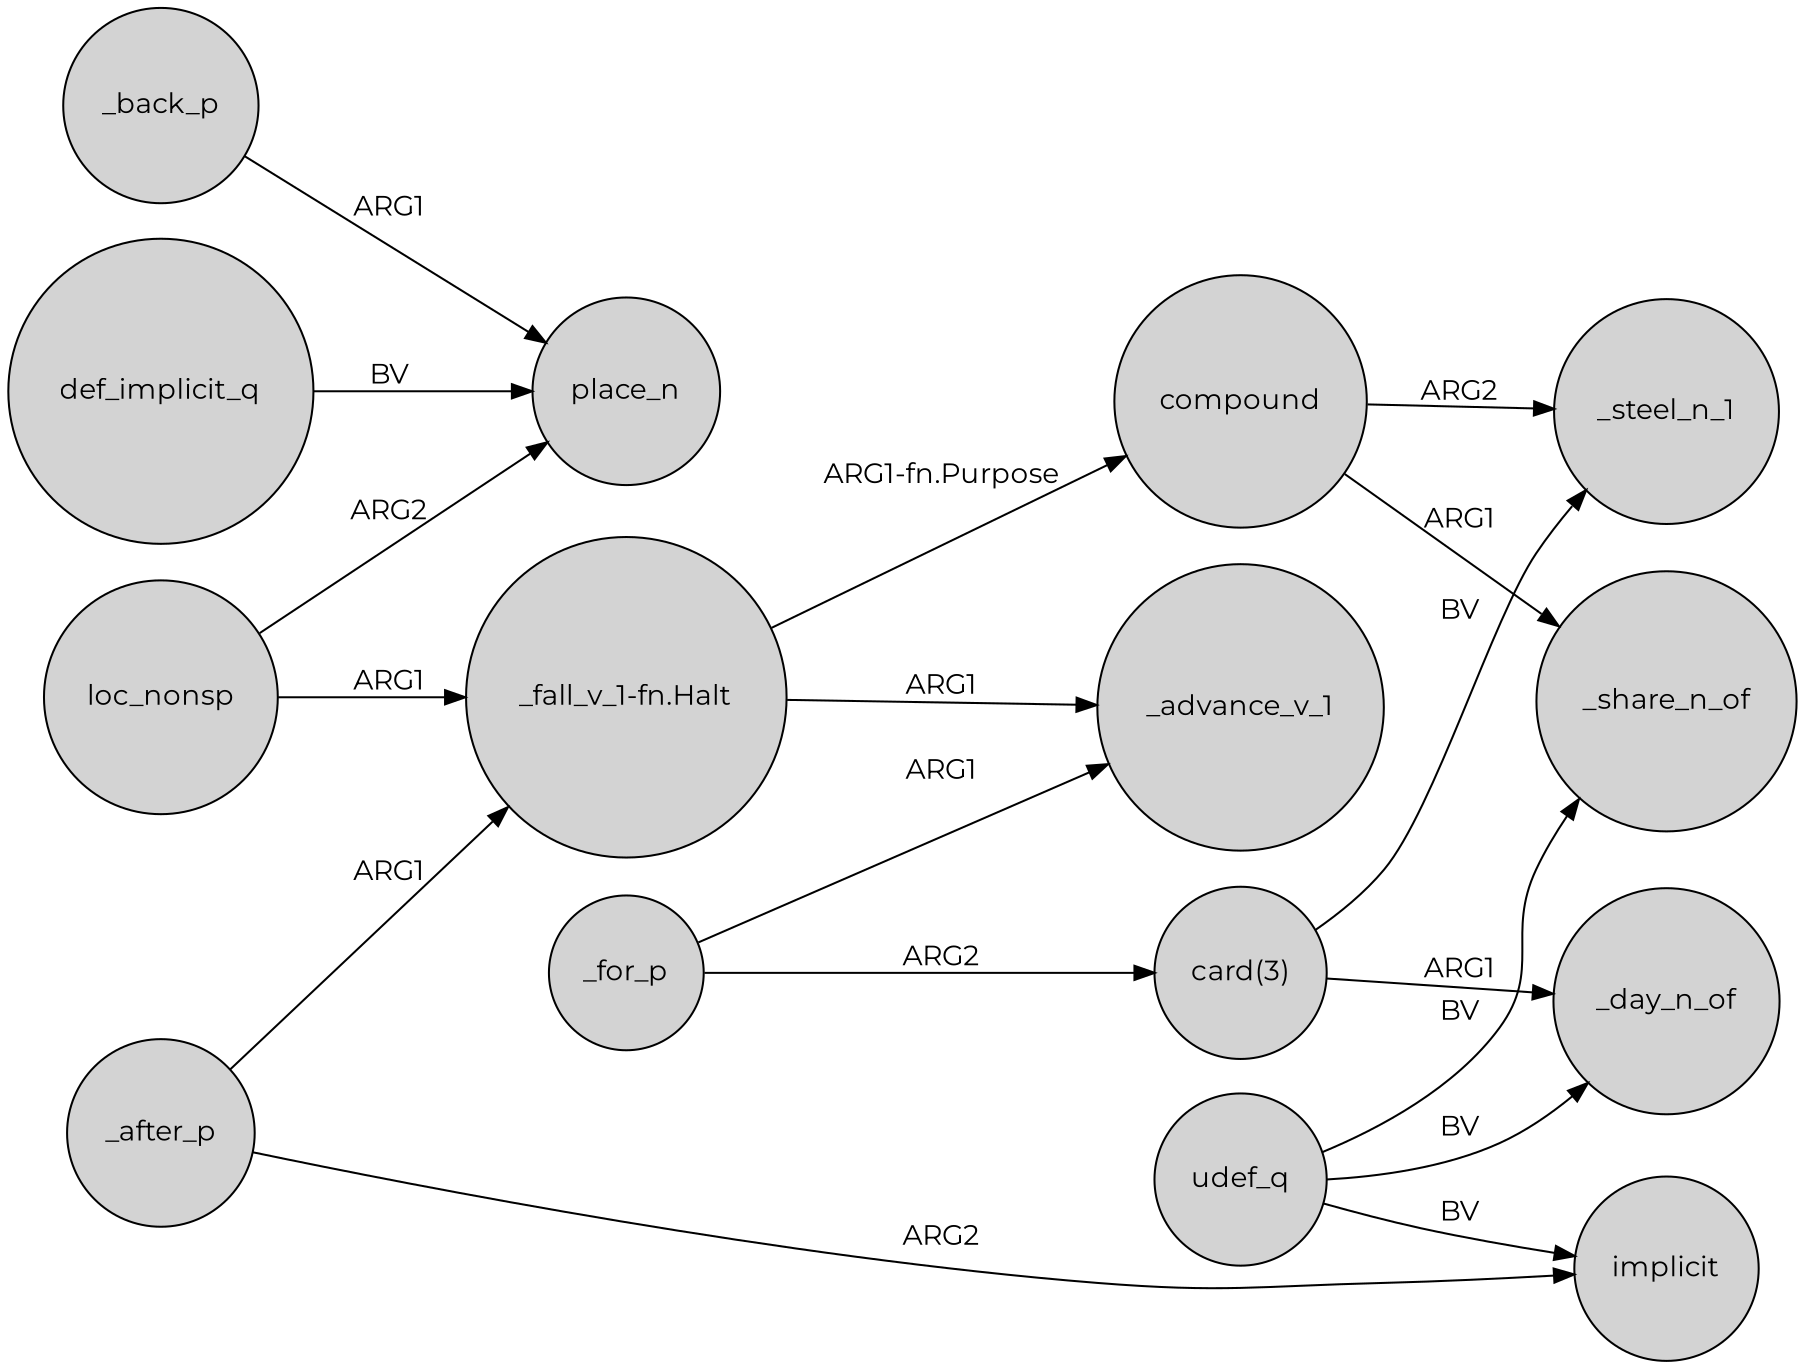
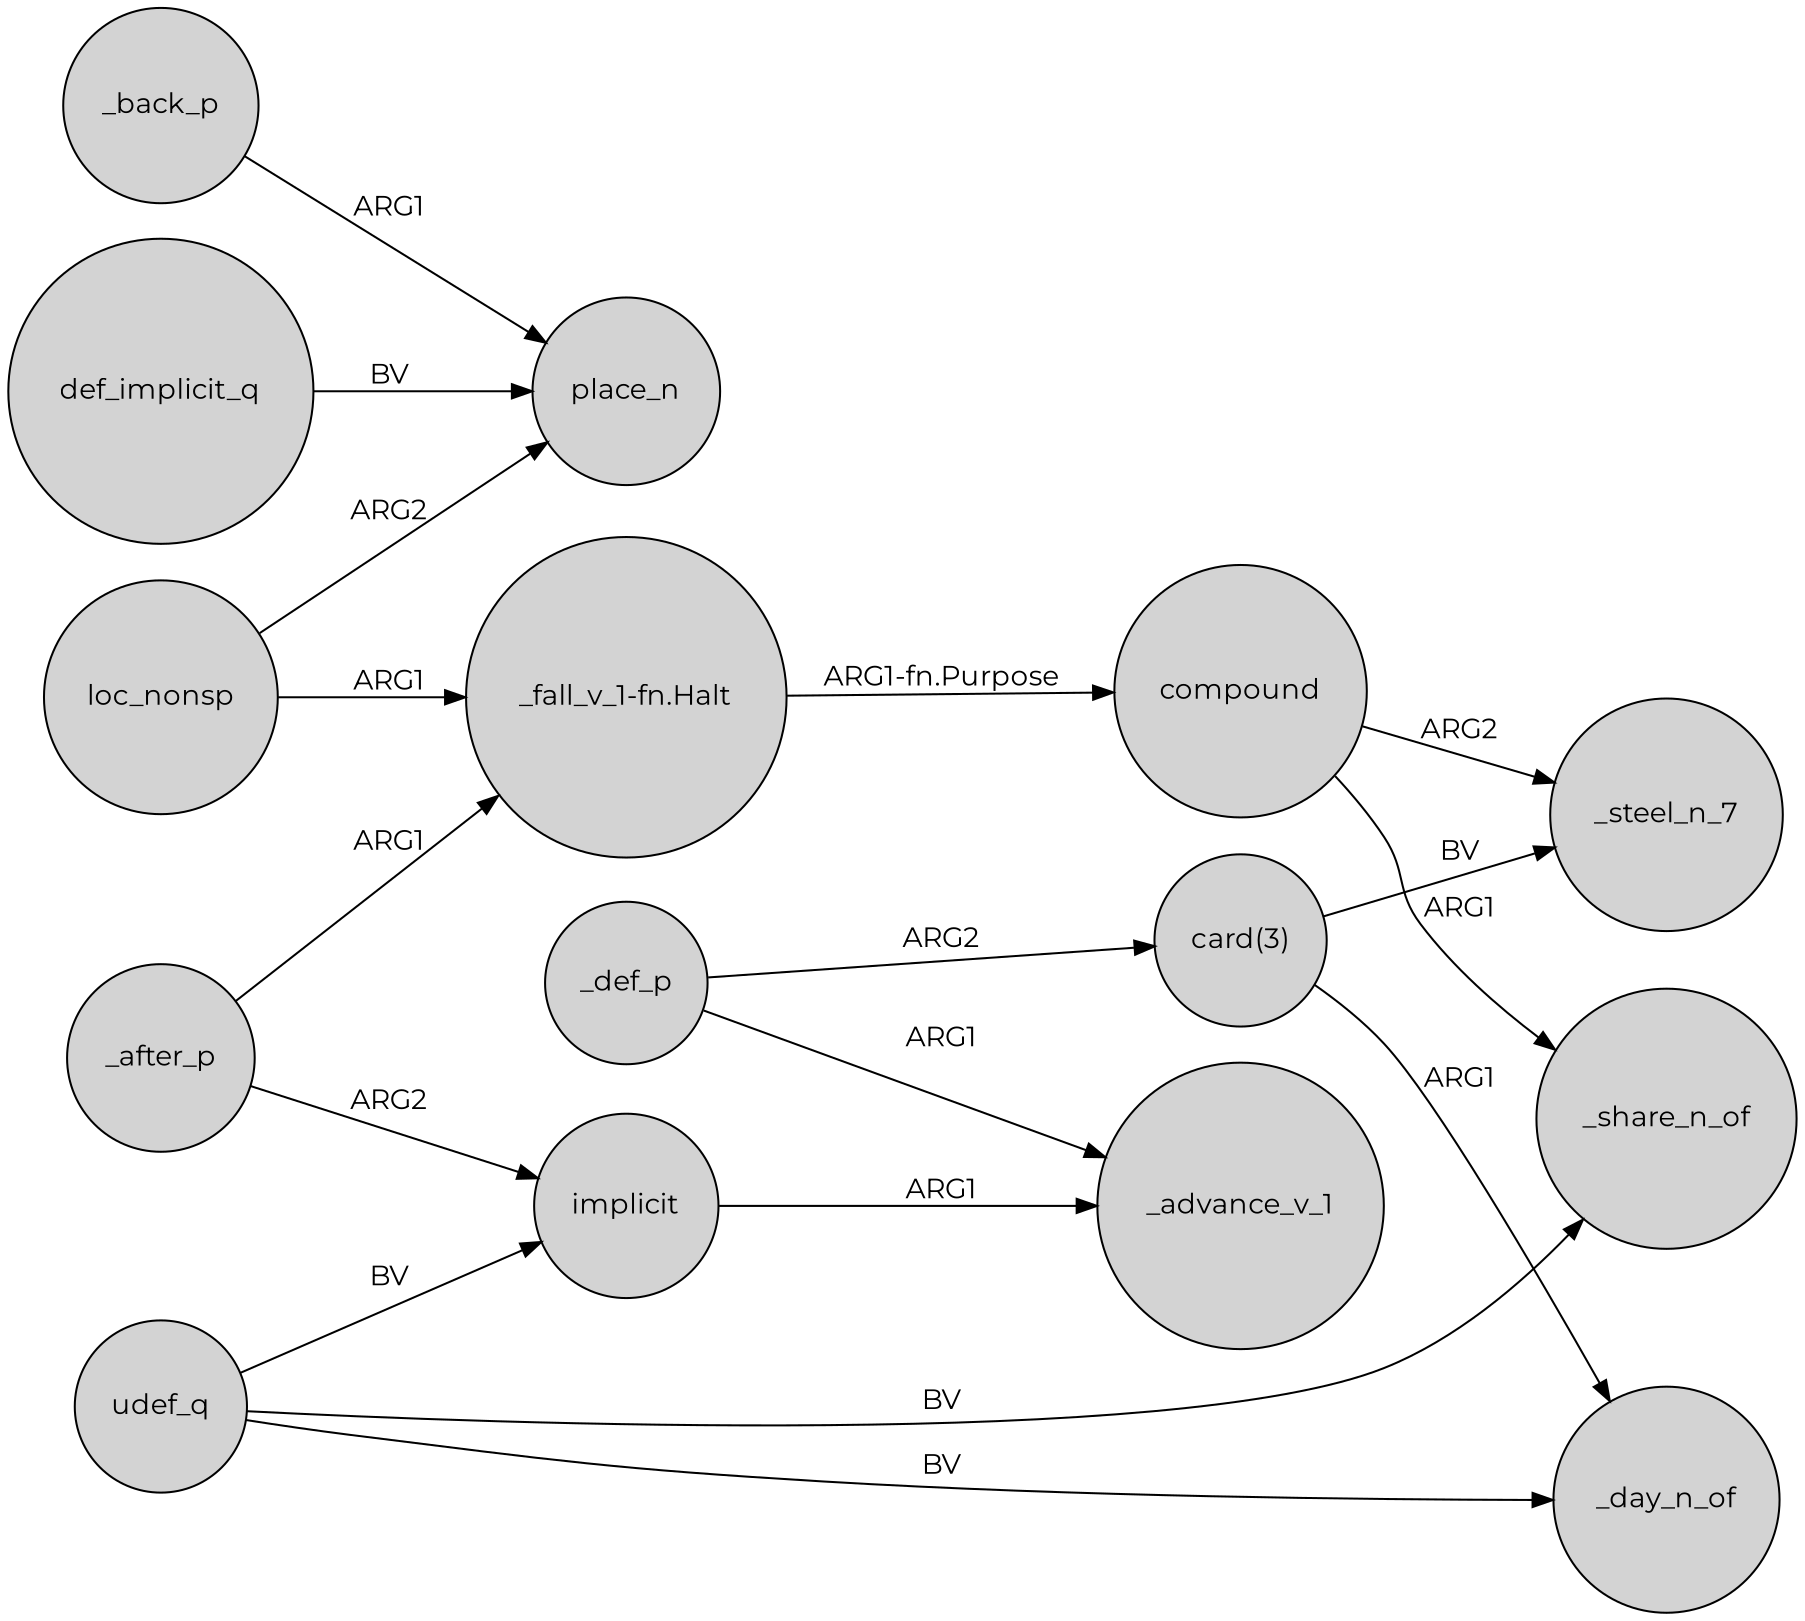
  digraph {
    fontname=Montserrat
    rankdir=LR
    node [fontname=Montserrat shape=circle style=filled]
    edge [fontname=Montserrat]
    loc_nonsp
    place_n
    "_fall_v_1-fn.Halt"
    compound
    _back_p
    udef_q
    _share_n_of
    n8 [label=implicit]
    _day_n_of
    _advance_v_1
    def_implicit_q
    _after_p
    "card(3)"
-   _steel_n_1
-   _for_p
+   _steel_n_1 [label=_steel_n_7]
+   _for_p [label=_def_p]
    loc_nonsp -> place_n [label=ARG2]
    loc_nonsp -> "_fall_v_1-fn.Halt" [label=ARG1]
    "_fall_v_1-fn.Halt" -> compound [label="ARG1-fn.Purpose"]
    compound -> _share_n_of [label=ARG1]
    compound -> _steel_n_1 [label=ARG2]
    _back_p -> place_n [label=ARG1]
    udef_q -> _share_n_of [label=BV]
    udef_q -> n8 [label=BV]
    udef_q -> _day_n_of [label=BV]
-   "_fall_v_1-fn.Halt" -> _advance_v_1 [label=ARG1]
+   n8 -> _advance_v_1 [label=ARG1]
    def_implicit_q -> place_n [label=BV]
    _after_p -> "_fall_v_1-fn.Halt" [label=ARG1]
    _after_p -> n8 [label=ARG2]
    "card(3)" -> _day_n_of [label=ARG1]
    "card(3)" -> _steel_n_1 [label=BV]
    _for_p -> _advance_v_1 [label=ARG1]
    _for_p -> "card(3)" [label=ARG2]
  }
